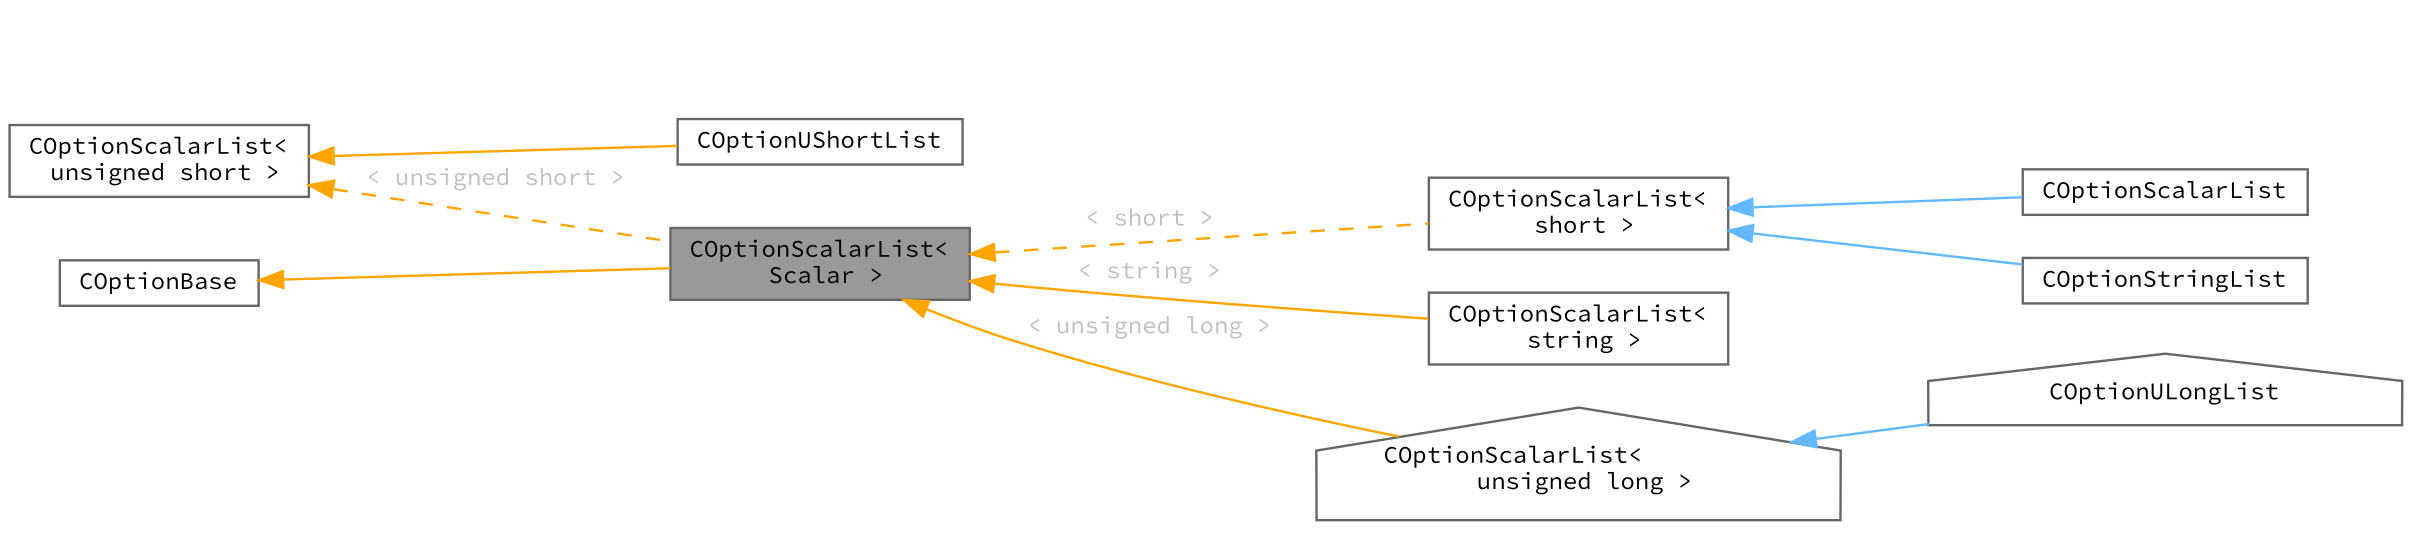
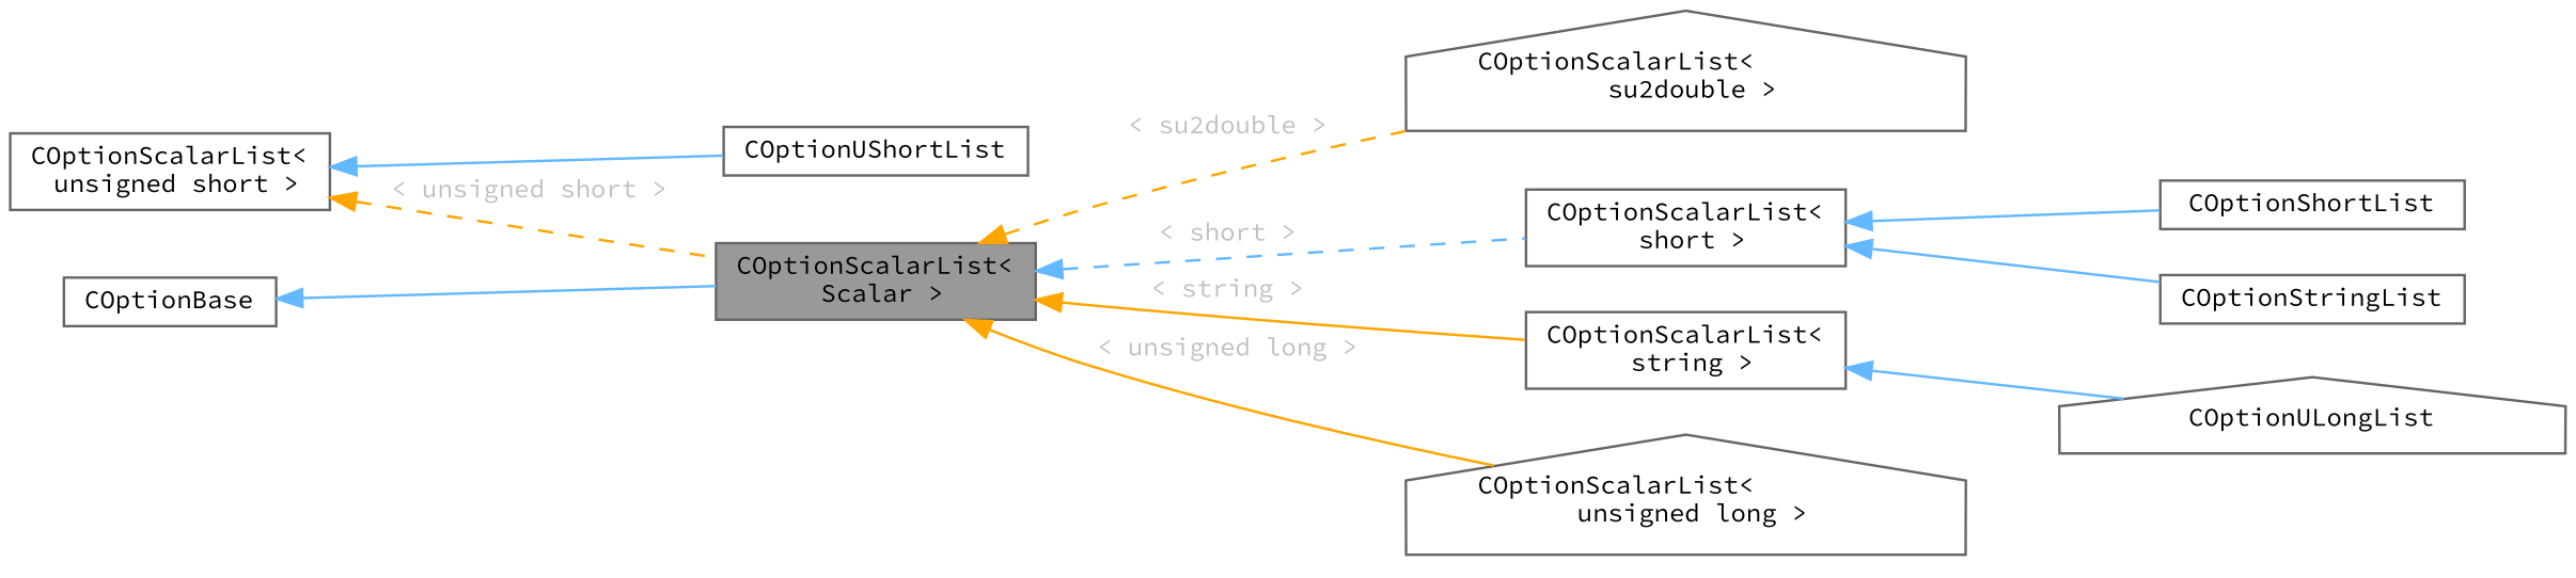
  digraph {
    fontname="Source Code Pro"
    rankdir=LR
    node [color=gray40 fillcolor=white fontname="Source Code Pro" fontsize=10 shape=box style=filled]
    edge [color=orange dir=back fontname="Source Code Pro" fontsize=10 labelfontname=Helvetica labelfontsize=10 style=solid]
    n1 [fillcolor=grey60 fontcolor=black height=0.2 label="COptionScalarList\<\l Scalar \>" width=0.4]
+   n2 [height=0.2 label="COptionScalarList\<\l su2double \>" shape=house width=0.4]
    n3 [height=0.2 label="COptionScalarList\<\l short \>" width=0.4]
    n4 [height=0.2 label="COptionScalarList\<\l string \>" width=0.4]
    n5 [height=0.2 label="COptionScalarList\<\l unsigned long \>" shape=house width=0.4]
-   n6 [height=0.2 label=COptionScalarList width=0.4]
+   n6 [height=0.2 label=COptionShortList width=0.4]
    n7 [height=0.2 label=COptionStringList width=0.4]
    n8 [height=0.2 label=COptionULongList shape=house width=0.4]
    n9 [height=0.2 label="COptionScalarList\<\l unsigned short \>" width=0.4]
    n10 [height=0.2 label=COptionUShortList width=0.4]
    n11 [height=0.2 label=COptionBase width=0.4]
-   n1 -> n3 [fontcolor=grey label=" \< short \>" style=dashed]
+   n1 -> n2 [fontcolor=grey label=" \< su2double \>" style=dashed]
+   n1 -> n3 [color=steelblue1 fontcolor=grey label=" \< short \>" style=dashed]
    n1 -> n4 [fontcolor=grey label=" \< string \>"]
    n1 -> n5 [fontcolor=grey label=" \< unsigned long \>"]
    n3 -> n6 [color=steelblue1]
    n3 -> n7 [color=steelblue1]
-   n5 -> n8 [color=steelblue1]
+   n4 -> n8 [color=steelblue1]
    n9 -> n1 [fontcolor=grey label=" \< unsigned short \>" style=dashed]
-   n9 -> n10
-   n11 -> n1
+   n9 -> n10 [color=steelblue1]
+   n11 -> n1 [color=steelblue1]
  }
